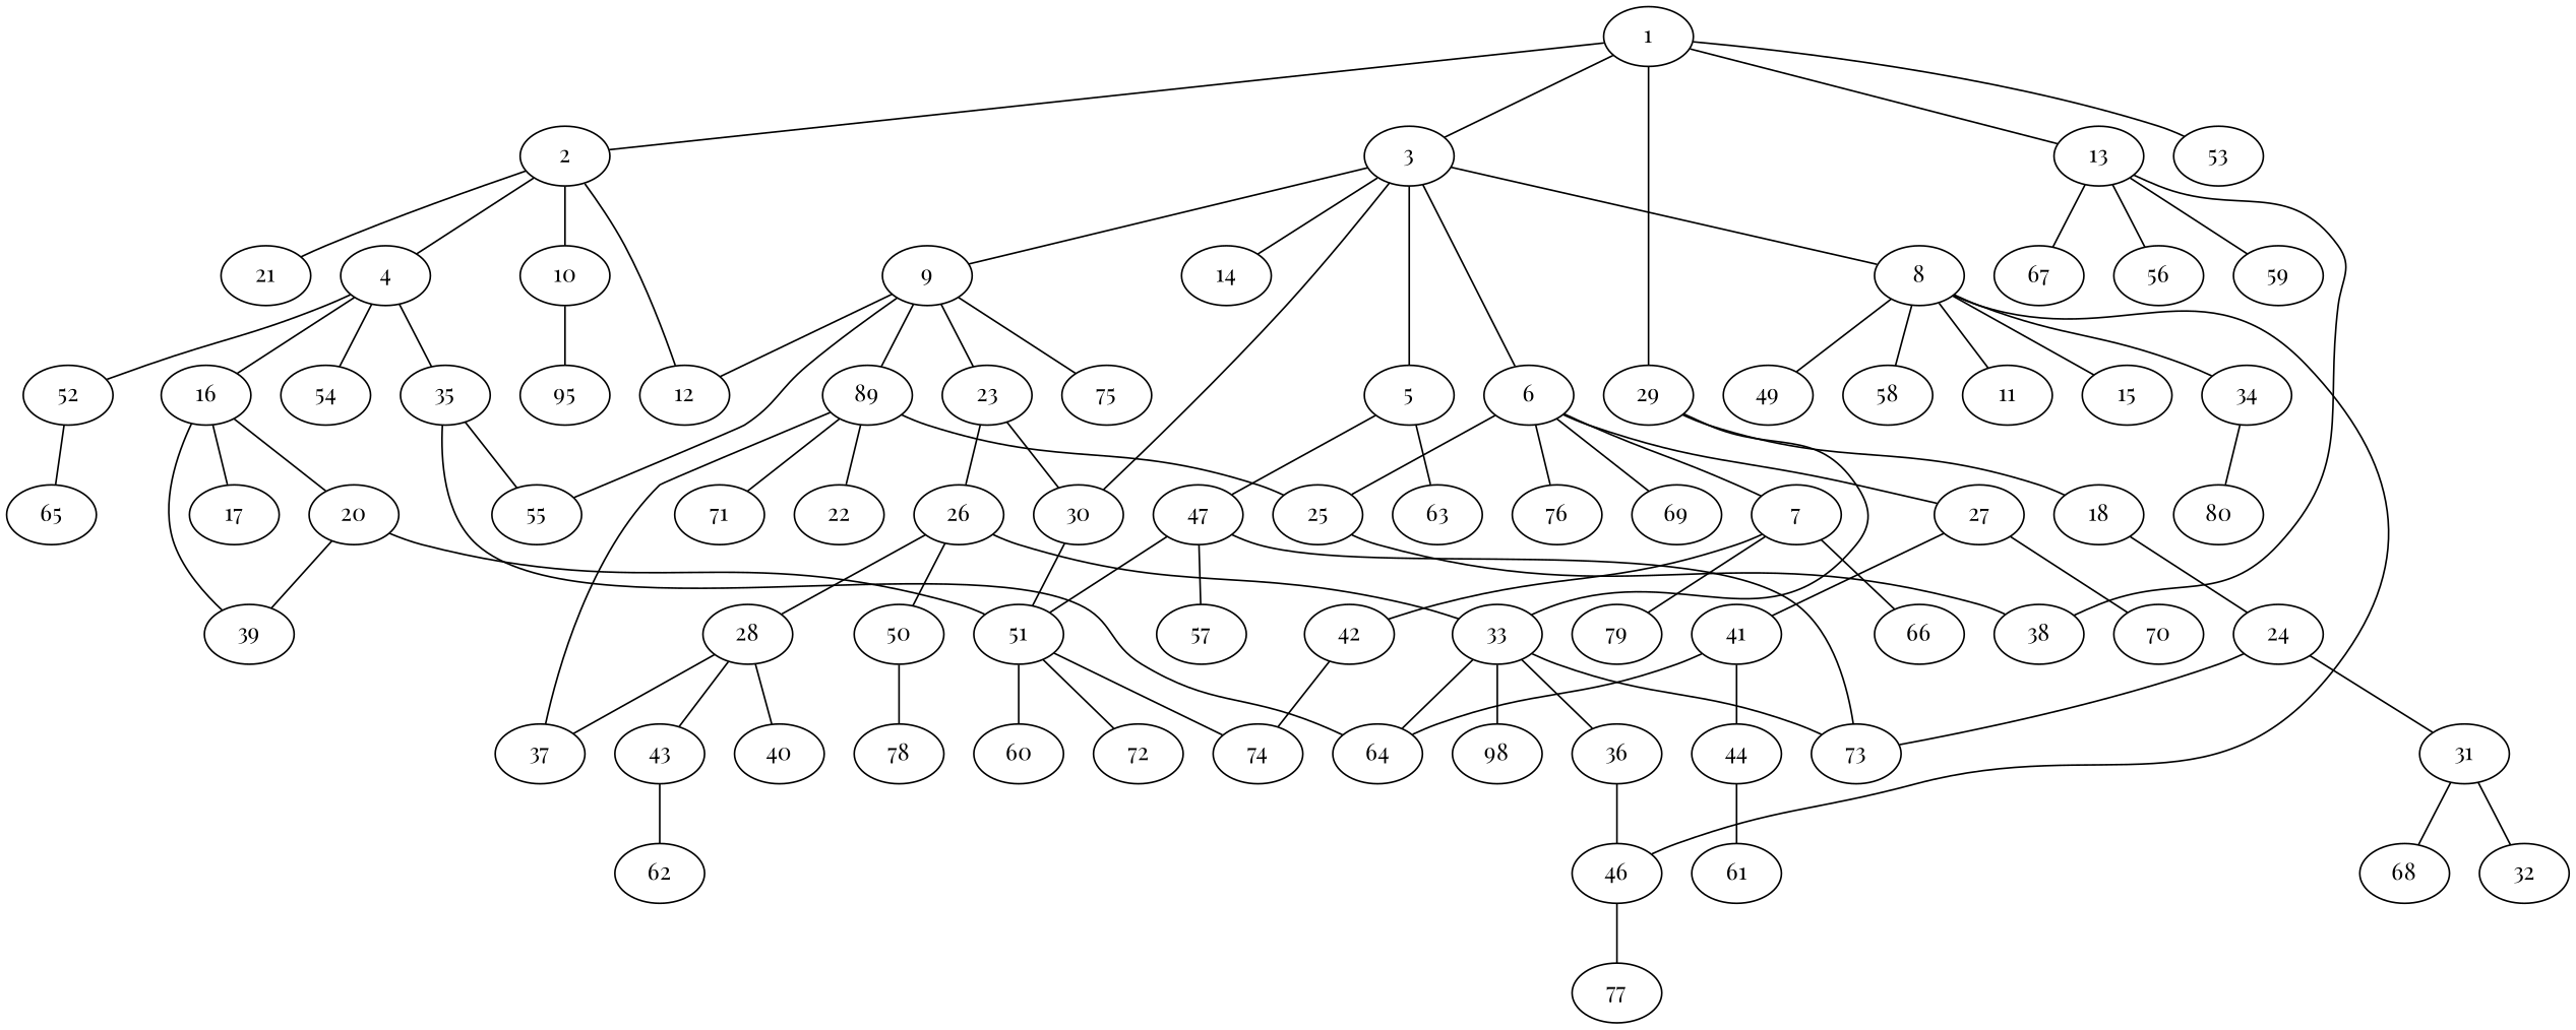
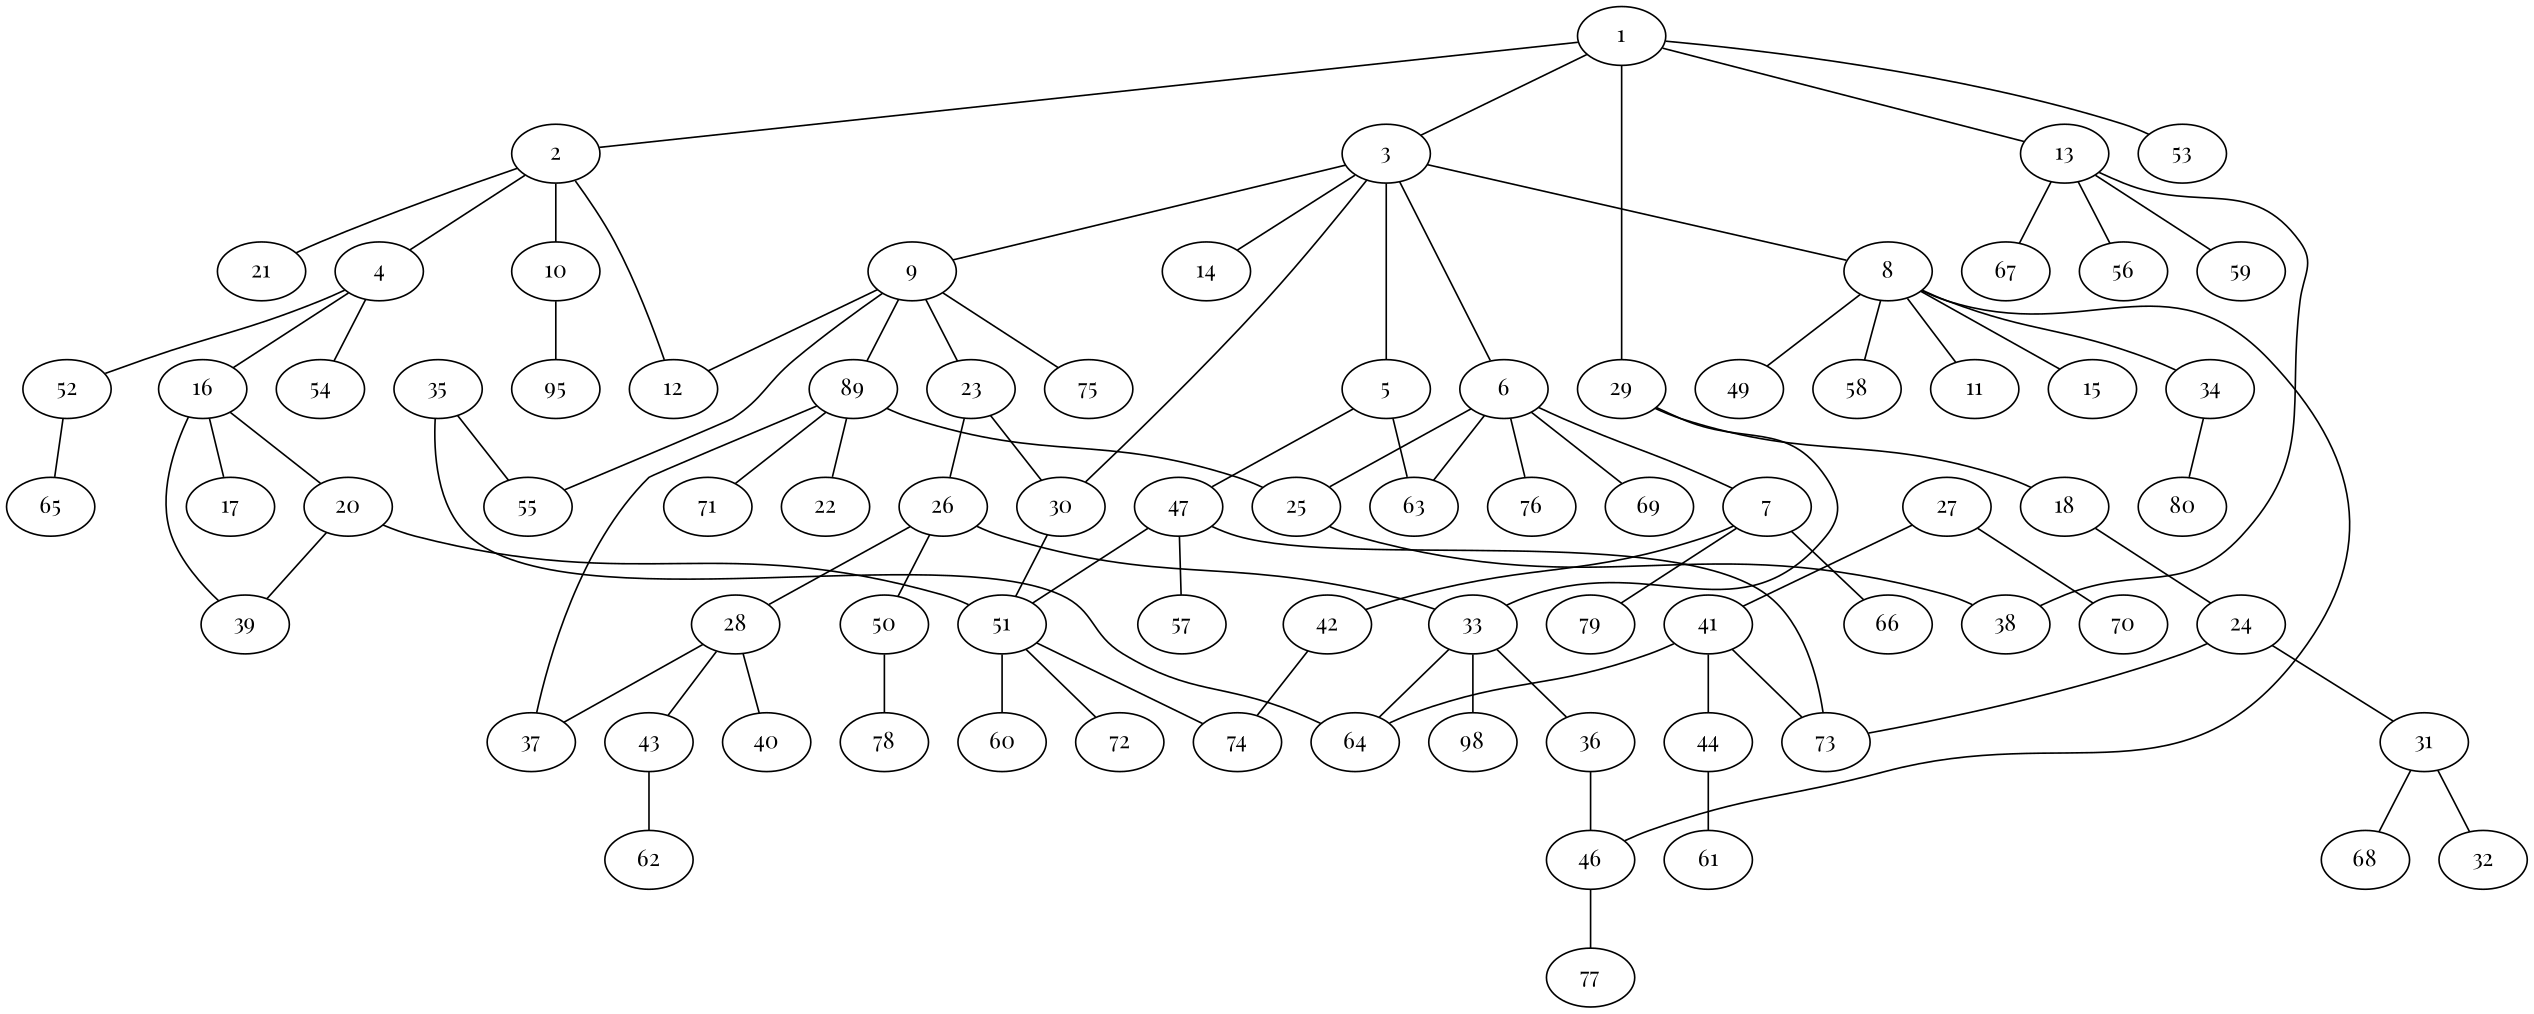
  graph {
    fontname="Playfair Display"
    node [fontname="Playfair Display"]
    edge [fontname="Playfair Display"]
    1
    2
    3
    13
    29
    53
    4
    10
    12
    21
    5
    6
    8
    9
    14
    30
    38
    56
    59
    67
    18
    33
    16
    35
    52
    54
    n27 [label=95]
    47
    63
    7
    25
    27
    69
    76
    11
    15
    34
    46
    49
    58
    n41 [label=89]
    23
    55
    75
    24
    51
    64
    73
    36
    n50 [label=98]
    17
    20
    39
    65
    57
    42
    66
    79
    41
    70
    80
    77
    22
    37
    71
    26
    31
    74
    60
    72
    44
    28
    50
    32
    68
    40
    43
    78
    62
    61
    1 -- 2
    1 -- 3
    1 -- 13
    1 -- 29
    1 -- 53
    2 -- 4
    2 -- 10
    2 -- 12
    2 -- 21
    3 -- 5
    3 -- 6
    3 -- 8
    3 -- 9
    3 -- 14
    3 -- 30
    13 -- 38
    13 -- 56
    13 -- 59
    13 -- 67
    29 -- 18
    29 -- 33
    4 -- 16
-   4 -- 35
    4 -- 52
    4 -- 54
    10 -- n27
    5 -- 47
    5 -- 63
    6 -- 7
    6 -- 25
-   6 -- 27
+   6 -- 63
    6 -- 69
    6 -- 76
    8 -- 11
    8 -- 15
    8 -- 34
    8 -- 46
    8 -- 49
    8 -- 58
    9 -- 12
    9 -- n41
    9 -- 23
    9 -- 55
    9 -- 75
    30 -- 51
    18 -- 24
    33 -- 64
-   33 -- 73
+   41 -- 73
    33 -- 36
    33 -- n50
    16 -- 17
    16 -- 20
    16 -- 39
    35 -- 55
    35 -- 64
    52 -- 65
    47 -- 51
    47 -- 73
    47 -- 57
    7 -- 42
    7 -- 66
    7 -- 79
    25 -- 38
    27 -- 41
    27 -- 70
    34 -- 80
    46 -- 77
    n41 -- 25
    n41 -- 22
    n41 -- 37
    n41 -- 71
    23 -- 30
    23 -- 26
    24 -- 73
    24 -- 31
    51 -- 74
    51 -- 60
    51 -- 72
    36 -- 46
    20 -- 51
    20 -- 39
    42 -- 74
    41 -- 64
    41 -- 44
    26 -- 33
    26 -- 28
    26 -- 50
    31 -- 32
    31 -- 68
    44 -- 61
    28 -- 37
    28 -- 40
    28 -- 43
    50 -- 78
    43 -- 62
  }
